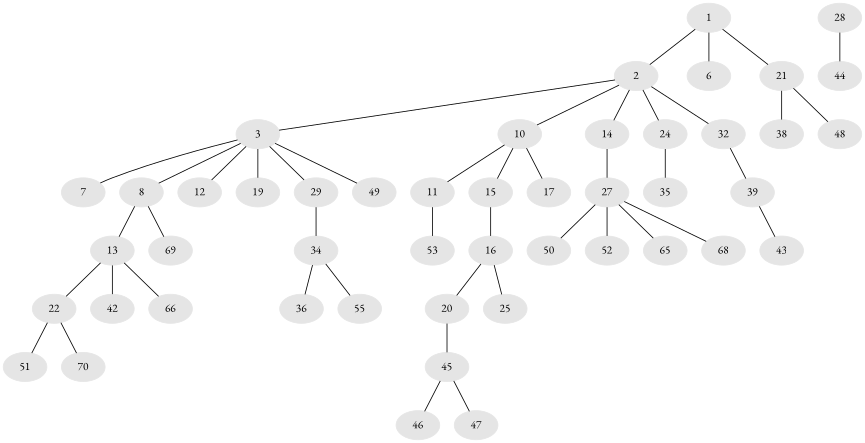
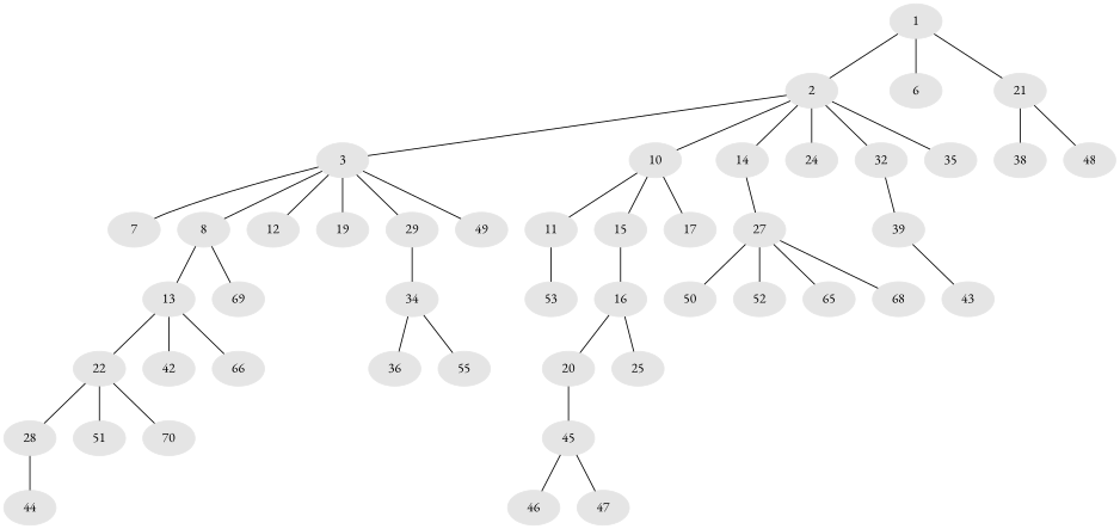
  graph {
    fontname="EB Garamond"
    node [color=gray90 fontname="EB Garamond" style=filled]
    edge [fontname="EB Garamond"]
    1 [super="+9"]
    2 [super="+5"]
    6
    21 [super="+37"]
    3 [super="+4"]
    10
    14 [super="+18"]
    24 [super="+33"]
    32
    35
    38
    48
    7 [super="+57"]
    8 [super="+60"]
    12
    19
    29 [super="+64"]
    49
    11 [super="+40"]
    15
    17
    27 [super="+30"]
    39 [super="+41"]
    13 [super="+26"]
    69
    34
    22 [super="+31"]
    42 [super="+62"]
    66
    53 [super="+58"]
    16 [super="+23"]
    28
    51 [super="+54"]
    70
    50
    52 [super="+59"]
    65
    68
    20
    25 [super="+63"]
    45 [super="+61"]
    44 [super="+56"]
    46
    n44 [label=47]
    36 [super="+47"]
    55
    43
    1 -- 2
    1 -- 6
    1 -- 21
    2 -- 3
    2 -- 10
    2 -- 14
    2 -- 24
    2 -- 32
-   24 -- 35
+   2 -- 35
    21 -- 38
    21 -- 48
    3 -- 7
    3 -- 8
    3 -- 12
    3 -- 19
    3 -- 29
    3 -- 49
    10 -- 11
    10 -- 15
    10 -- 17
    14 -- 27
    32 -- 39
    8 -- 13
    8 -- 69
    29 -- 34
    11 -- 53
    15 -- 16
    27 -- 50
    27 -- 52
    27 -- 65
    27 -- 68
    39 -- 43
    13 -- 22
    13 -- 42
    13 -- 66
    34 -- 36
    34 -- 55
+   22 -- 28
    22 -- 51
    22 -- 70
    16 -- 20
    16 -- 25
    28 -- 44
    20 -- 45
    45 -- 46
    45 -- n44
  }
